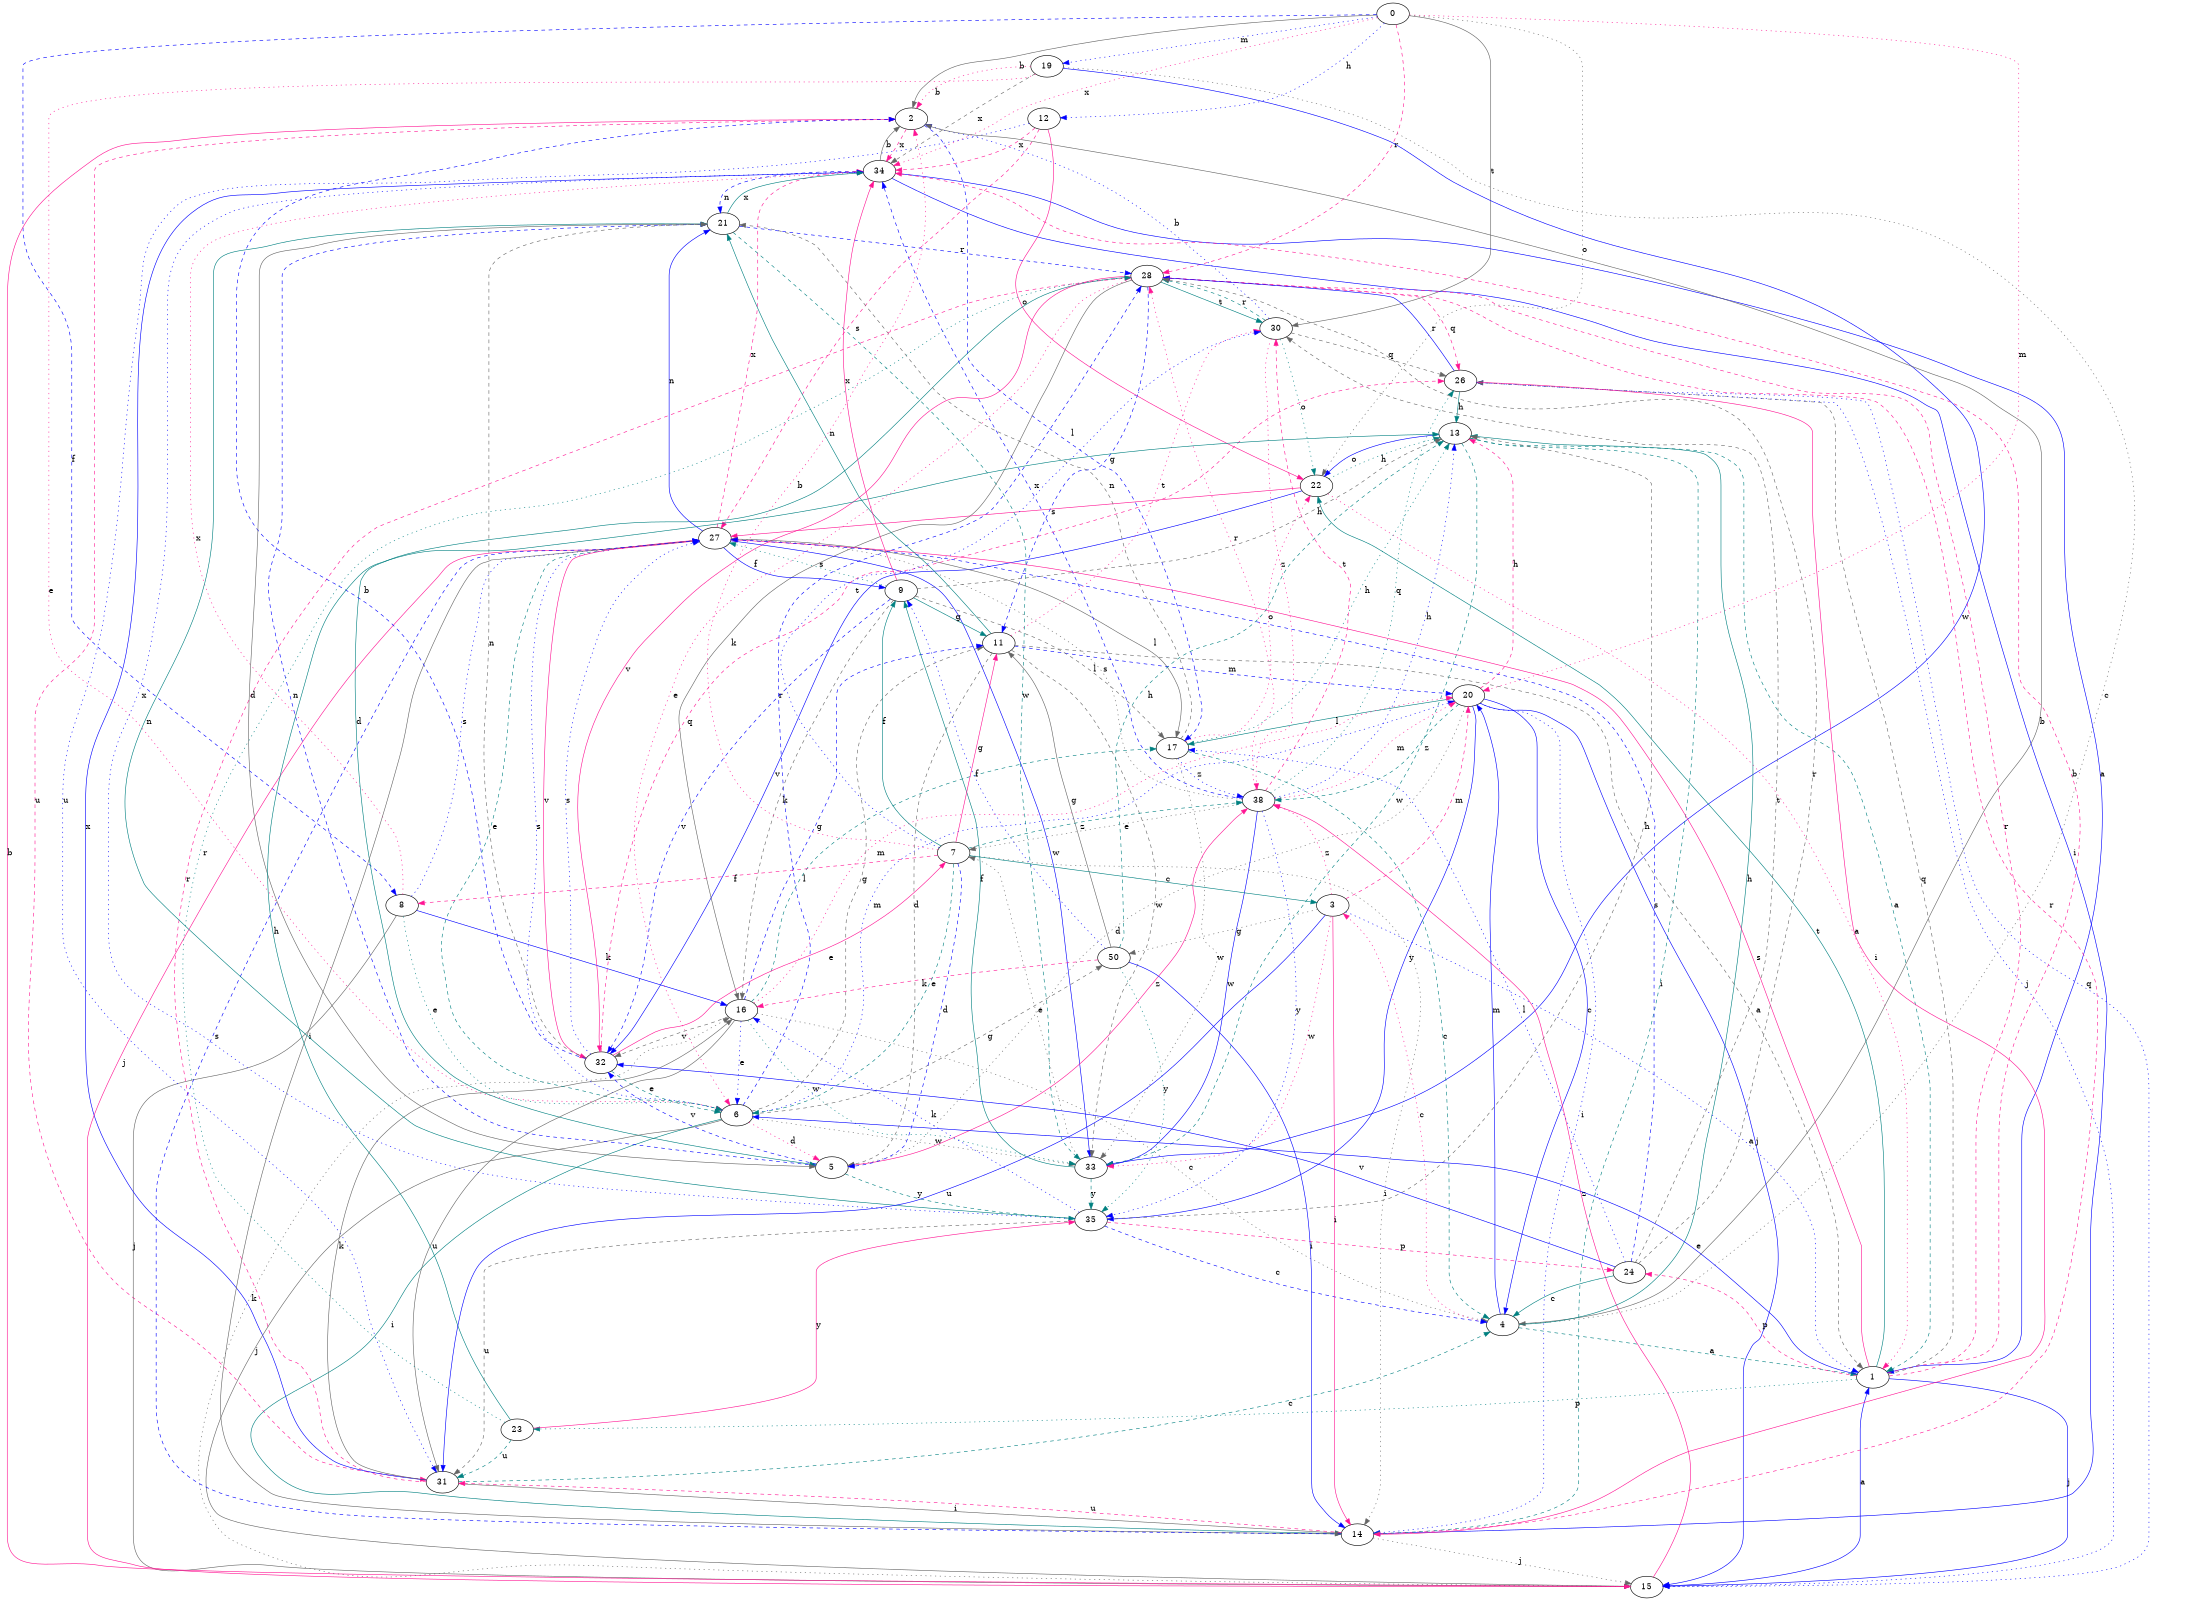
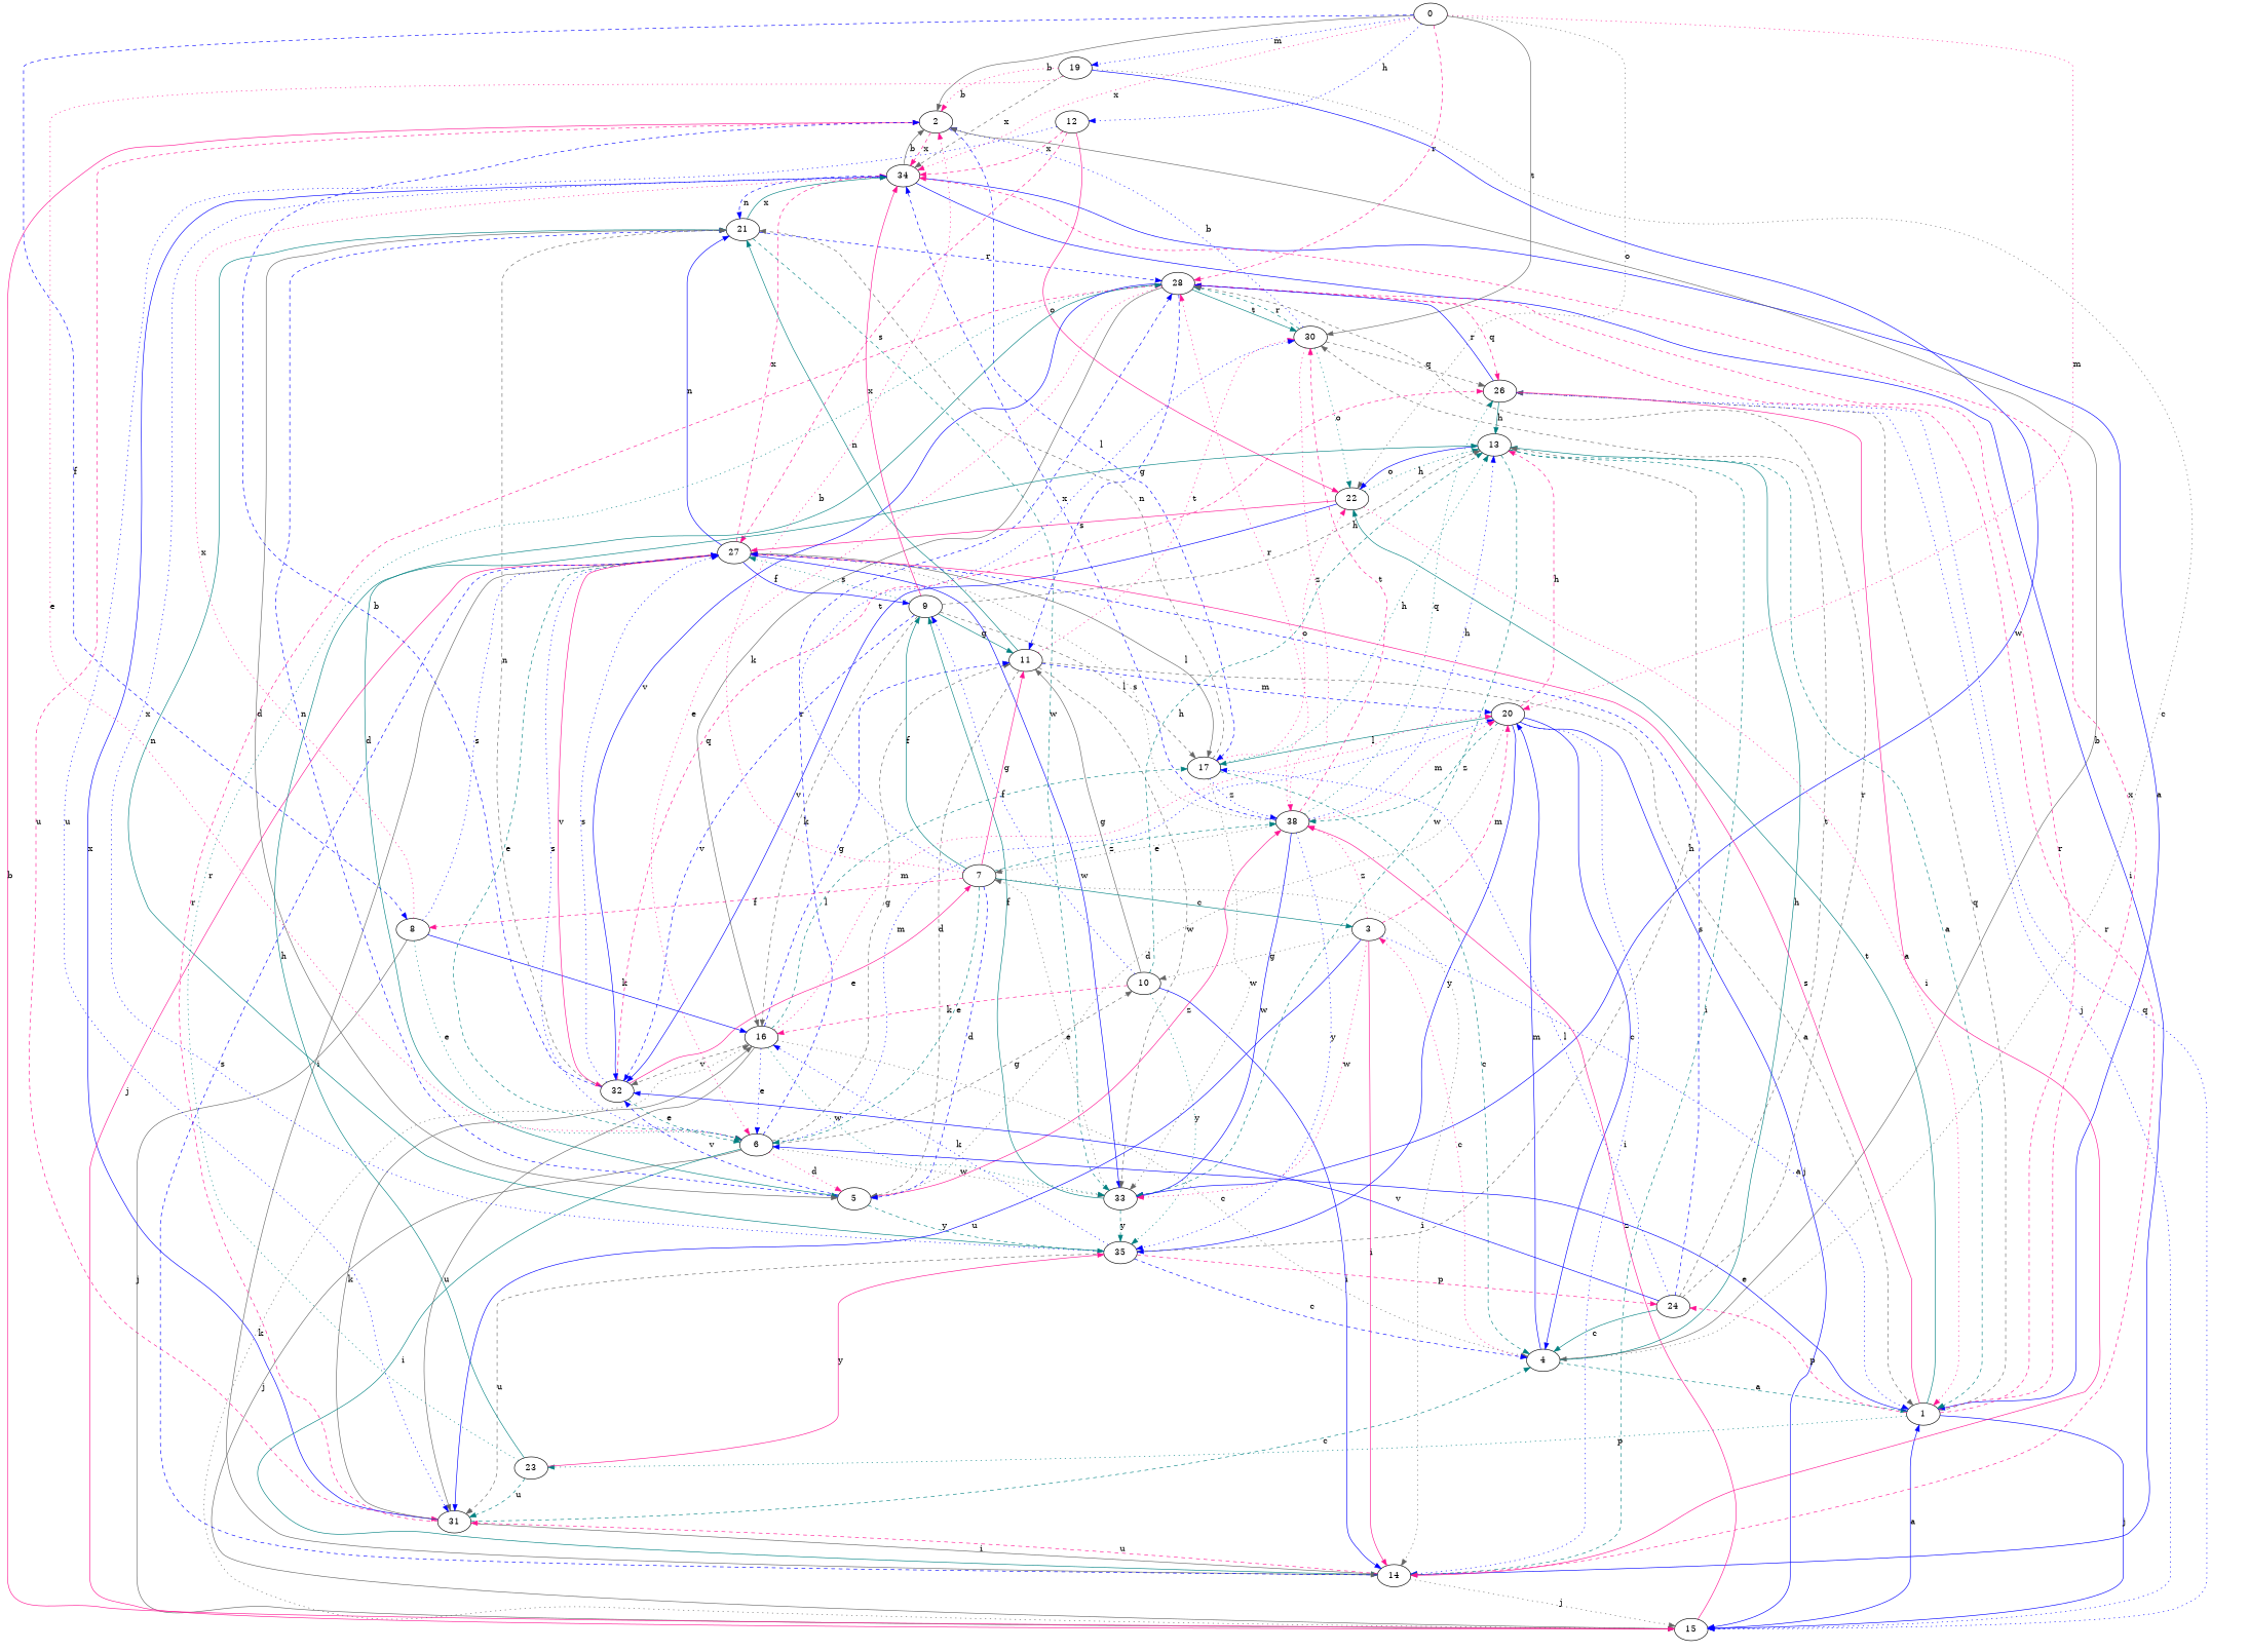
  strict digraph {
    edge [color=blue style=dashed]
    0
    2
    8
    12
    19
    20
    22
    28
    30
    34
    17
    31
    6
    15
    n15 [label=27]
    16
    33
    4
    14
    38
    13
    5
    35
    1
    32
    26
    11
    21
    23
    24
-   10 [label=50]
+   10
    9
    3
    7
    0 -> 2 [color=gray40 label=b style=solid]
    0 -> 8 [label=f]
    0 -> 12 [label=h style=dotted]
    0 -> 19 [label=m style=dotted]
    0 -> 20 [color=deeppink label=m style=dotted]
    0 -> 22 [color=gray40 label=o style=dotted]
    0 -> 28 [color=deeppink label=r]
    0 -> 30 [color=gray40 label=t style=solid]
    0 -> 34 [color=deeppink label=x style=dotted]
    2 -> 34 [color=deeppink label=x]
    2 -> 17 [label=l]
    2 -> 31 [color=deeppink label=u]
    8 -> 34 [color=deeppink label=x style=dotted]
    8 -> 6 [color=teal label=e style=dotted]
    8 -> 15 [color=gray40 label=j style=solid]
    8 -> n15 [label=s style=dotted]
    8 -> 16 [label=k style=solid]
    12 -> 22 [color=deeppink label=o style=solid]
    12 -> 34 [color=deeppink label=x]
    12 -> 31 [label=u style=dotted]
    12 -> n15 [color=deeppink label=s]
    19 -> 2 [color=deeppink label=b style=dotted]
    19 -> 34 [color=gray40 label=x]
    19 -> 6 [color=deeppink label=e style=dotted]
    19 -> 33 [label=w style=solid]
    19 -> 4 [color=gray40 label=c style=dotted]
    20 -> 17 [color=teal label=l style=solid]
    20 -> 15 [label=j style=solid]
    20 -> 4 [label=c style=solid]
    20 -> 14 [label=i style=dotted]
    20 -> 38 [color=teal label=z]
    20 -> 13 [color=deeppink label=h]
    20 -> 5 [color=gray40 label=d style=dotted]
    20 -> 35 [label=y style=solid]
    22 -> n15 [color=deeppink label=s style=solid]
    22 -> 13 [color=teal label=h style=dotted]
    22 -> 1 [color=deeppink label=a style=dotted]
    22 -> 32 [label=v style=solid]
    28 -> 30 [color=teal label=t style=solid]
    28 -> 6 [color=deeppink label=e style=dotted]
    28 -> 16 [color=gray40 label=k style=solid]
    28 -> 5 [color=teal label=d style=solid]
-   28 -> 32 [color=deeppink label=v style=solid]
+   28 -> 32 [label=v style=solid]
    28 -> 26 [color=deeppink label=q]
    28 -> 11 [label=g]
    30 -> 2 [label=b style=dotted]
    30 -> 22 [color=teal label=o style=dotted]
    30 -> 28 [color=teal label=r]
    30 -> 38 [color=deeppink label=z style=dotted]
    30 -> 26 [color=gray40 label=q]
    34 -> 2 [color=gray40 label=b style=solid]
    34 -> 14 [label=i style=solid]
    34 -> 1 [label=a style=solid]
    34 -> 21 [label=n]
    17 -> 22 [color=deeppink label=o style=dotted]
    17 -> 33 [color=gray40 label=w style=dotted]
    17 -> 4 [color=teal label=c]
    17 -> 38 [label=z style=dotted]
    17 -> 13 [color=teal label=h style=dotted]
    17 -> 21 [color=gray40 label=n]
    31 -> 28 [color=deeppink label=r]
    31 -> 34 [label=x style=solid]
    31 -> 16 [color=gray40 label=k style=solid]
    31 -> 4 [color=teal label=c]
    31 -> 14 [color=gray40 label=i style=solid]
    6 -> 20 [label=m style=dotted]
    6 -> 28 [label=r]
    6 -> 15 [color=gray40 label=j style=solid]
    6 -> n15 [label=s style=dotted]
    6 -> 33 [color=gray40 label=w style=dotted]
    6 -> 14 [color=teal label=i style=solid]
    6 -> 5 [color=deeppink label=d style=dotted]
    6 -> 11 [color=gray40 label=g]
    6 -> 10 [color=gray40 label=g]
    15 -> 2 [color=deeppink label=b style=solid]
    15 -> 16 [color=gray40 label=k style=dotted]
    15 -> 38 [color=deeppink label=z style=solid]
    15 -> 1 [label=a style=solid]
    15 -> 26 [label=q style=dotted]
    n15 -> 34 [color=deeppink label=x]
    n15 -> 17 [color=gray40 label=l style=solid]
    n15 -> 6 [color=teal label=e]
    n15 -> 15 [color=deeppink label=j style=solid]
    n15 -> 33 [label=w style=solid]
    n15 -> 14 [color=gray40 label=i style=solid]
    n15 -> 32 [color=deeppink label=v style=solid]
    n15 -> 21 [label=n style=solid]
    n15 -> 9 [label=f style=solid]
    16 -> 20 [color=deeppink label=m style=dotted]
    16 -> 17 [color=teal label=l]
    16 -> 31 [color=gray40 label=u style=solid]
    16 -> 6 [label=e style=dotted]
    16 -> 33 [color=teal label=w style=dotted]
    16 -> 4 [color=gray40 label=c style=dotted]
    16 -> 32 [color=gray40 label=v]
    16 -> 11 [label=g]
    33 -> 35 [color=teal label=y]
    33 -> 9 [color=teal label=f style=solid]
    33 -> 7 [color=gray40 label=e style=dotted]
    4 -> 2 [color=gray40 label=b style=solid]
    4 -> 20 [label=m style=solid]
    4 -> 13 [color=teal label=h style=solid]
    4 -> 1 [color=teal label=a]
    4 -> 3 [color=deeppink label=c style=dotted]
    14 -> 28 [color=deeppink label=r]
    14 -> 31 [color=deeppink label=u]
    14 -> 15 [color=gray40 label=j style=dotted]
    14 -> n15 [label=s]
    38 -> 20 [color=deeppink label=m style=dotted]
    38 -> 28 [color=deeppink label=r style=dotted]
    38 -> 30 [color=deeppink label=t]
    38 -> 34 [label=x]
    38 -> n15 [color=gray40 label=s style=dotted]
    38 -> 33 [label=w style=solid]
    38 -> 13 [label=h style=dotted]
    38 -> 35 [label=y style=dotted]
    38 -> 26 [color=teal label=q style=dotted]
    38 -> 7 [color=gray40 label=e style=dotted]
    13 -> 22 [label=o style=solid]
    13 -> 33 [color=teal label=w]
    13 -> 14 [color=teal label=i]
    13 -> 1 [color=teal label=a]
    5 -> 38 [color=deeppink label=z style=solid]
    5 -> 35 [color=teal label=y]
    5 -> 32 [label=v]
    5 -> 21 [label=n]
    35 -> 34 [label=x style=dotted]
    35 -> 31 [color=gray40 label=u]
    35 -> 16 [label=k style=dotted]
    35 -> 4 [label=c]
    35 -> 13 [color=gray40 label=h]
    35 -> 21 [color=teal label=n style=solid]
    35 -> 24 [color=deeppink label=p]
    1 -> 22 [color=teal label=t style=solid]
    1 -> 28 [color=deeppink label=r]
-   1 -> 34 [color=deeppink label=b]
+   1 -> 34 [color=deeppink label=x]
    1 -> 6 [label=e style=solid]
    1 -> 15 [label=j style=solid]
    1 -> n15 [color=deeppink label=s style=solid]
    1 -> 26 [color=gray40 label=q]
    1 -> 23 [color=teal label=p style=dotted]
    1 -> 24 [color=deeppink label=p]
    32 -> 2 [label=b]
    32 -> 6 [color=teal label=e]
    32 -> n15 [label=s style=dotted]
    32 -> 26 [color=deeppink label=q]
    32 -> 21 [color=gray40 label=n]
    32 -> 7 [color=deeppink label=e style=solid]
    26 -> 28 [label=r style=solid]
    26 -> 15 [label=j style=dotted]
    26 -> 14 [color=deeppink label=i style=solid]
    26 -> 13 [color=teal label=h style=solid]
    11 -> 20 [label=m]
    11 -> 30 [color=deeppink label=t style=dotted]
    11 -> 33 [color=gray40 label=w]
    11 -> 5 [color=gray40 label=d]
    11 -> 1 [color=gray40 label=a]
    11 -> 21 [color=teal label=n style=solid]
    21 -> 28 [label=r]
    21 -> 34 [color=teal label=x style=solid]
    21 -> 33 [color=teal label=w]
    21 -> 5 [color=gray40 label=d style=solid]
    23 -> 28 [color=teal label=r style=dotted]
    23 -> 31 [color=teal label=u]
    23 -> 13 [color=teal label=h style=solid]
    23 -> 35 [color=deeppink label=y style=solid]
    24 -> 28 [color=gray40 label=r]
    24 -> 30 [color=gray40 label=t]
    24 -> 17 [label=l style=dotted]
    24 -> n15 [label=s]
    24 -> 4 [color=teal label=c style=solid]
    24 -> 32 [label=v style=solid]
    10 -> 16 [color=deeppink label=k]
    10 -> 14 [label=i style=solid]
    10 -> 13 [color=teal label=h]
    10 -> 35 [color=teal label=y style=dotted]
    10 -> 11 [color=gray40 label=g style=solid]
    10 -> 9 [label=f style=dotted]
    9 -> 34 [color=deeppink label=x style=solid]
    9 -> 17 [color=gray40 label=l]
    9 -> n15 [color=teal label=s style=dotted]
    9 -> 16 [color=gray40 label=k]
    9 -> 13 [color=gray40 label=h]
    9 -> 32 [label=v]
    9 -> 11 [color=teal label=g style=solid]
    3 -> 20 [color=deeppink label=m]
    3 -> 31 [label=u style=solid]
    3 -> 33 [color=deeppink label=w style=dotted]
    3 -> 14 [color=deeppink label=i style=solid]
    3 -> 38 [color=deeppink label=z style=dotted]
    3 -> 1 [label=a style=dotted]
    3 -> 10 [color=gray40 label=g style=dotted]
    7 -> 2 [color=deeppink label=b style=dotted]
    7 -> 8 [color=deeppink label=f]
    7 -> 30 [label=t style=dotted]
    7 -> 6 [color=teal label=e]
    7 -> 14 [color=gray40 label=i style=dotted]
    7 -> 38 [color=teal label=z]
    7 -> 5 [label=d]
    7 -> 11 [color=deeppink label=g style=solid]
    7 -> 9 [color=teal label=f style=solid]
    7 -> 3 [color=teal label=c style=solid]
  }
